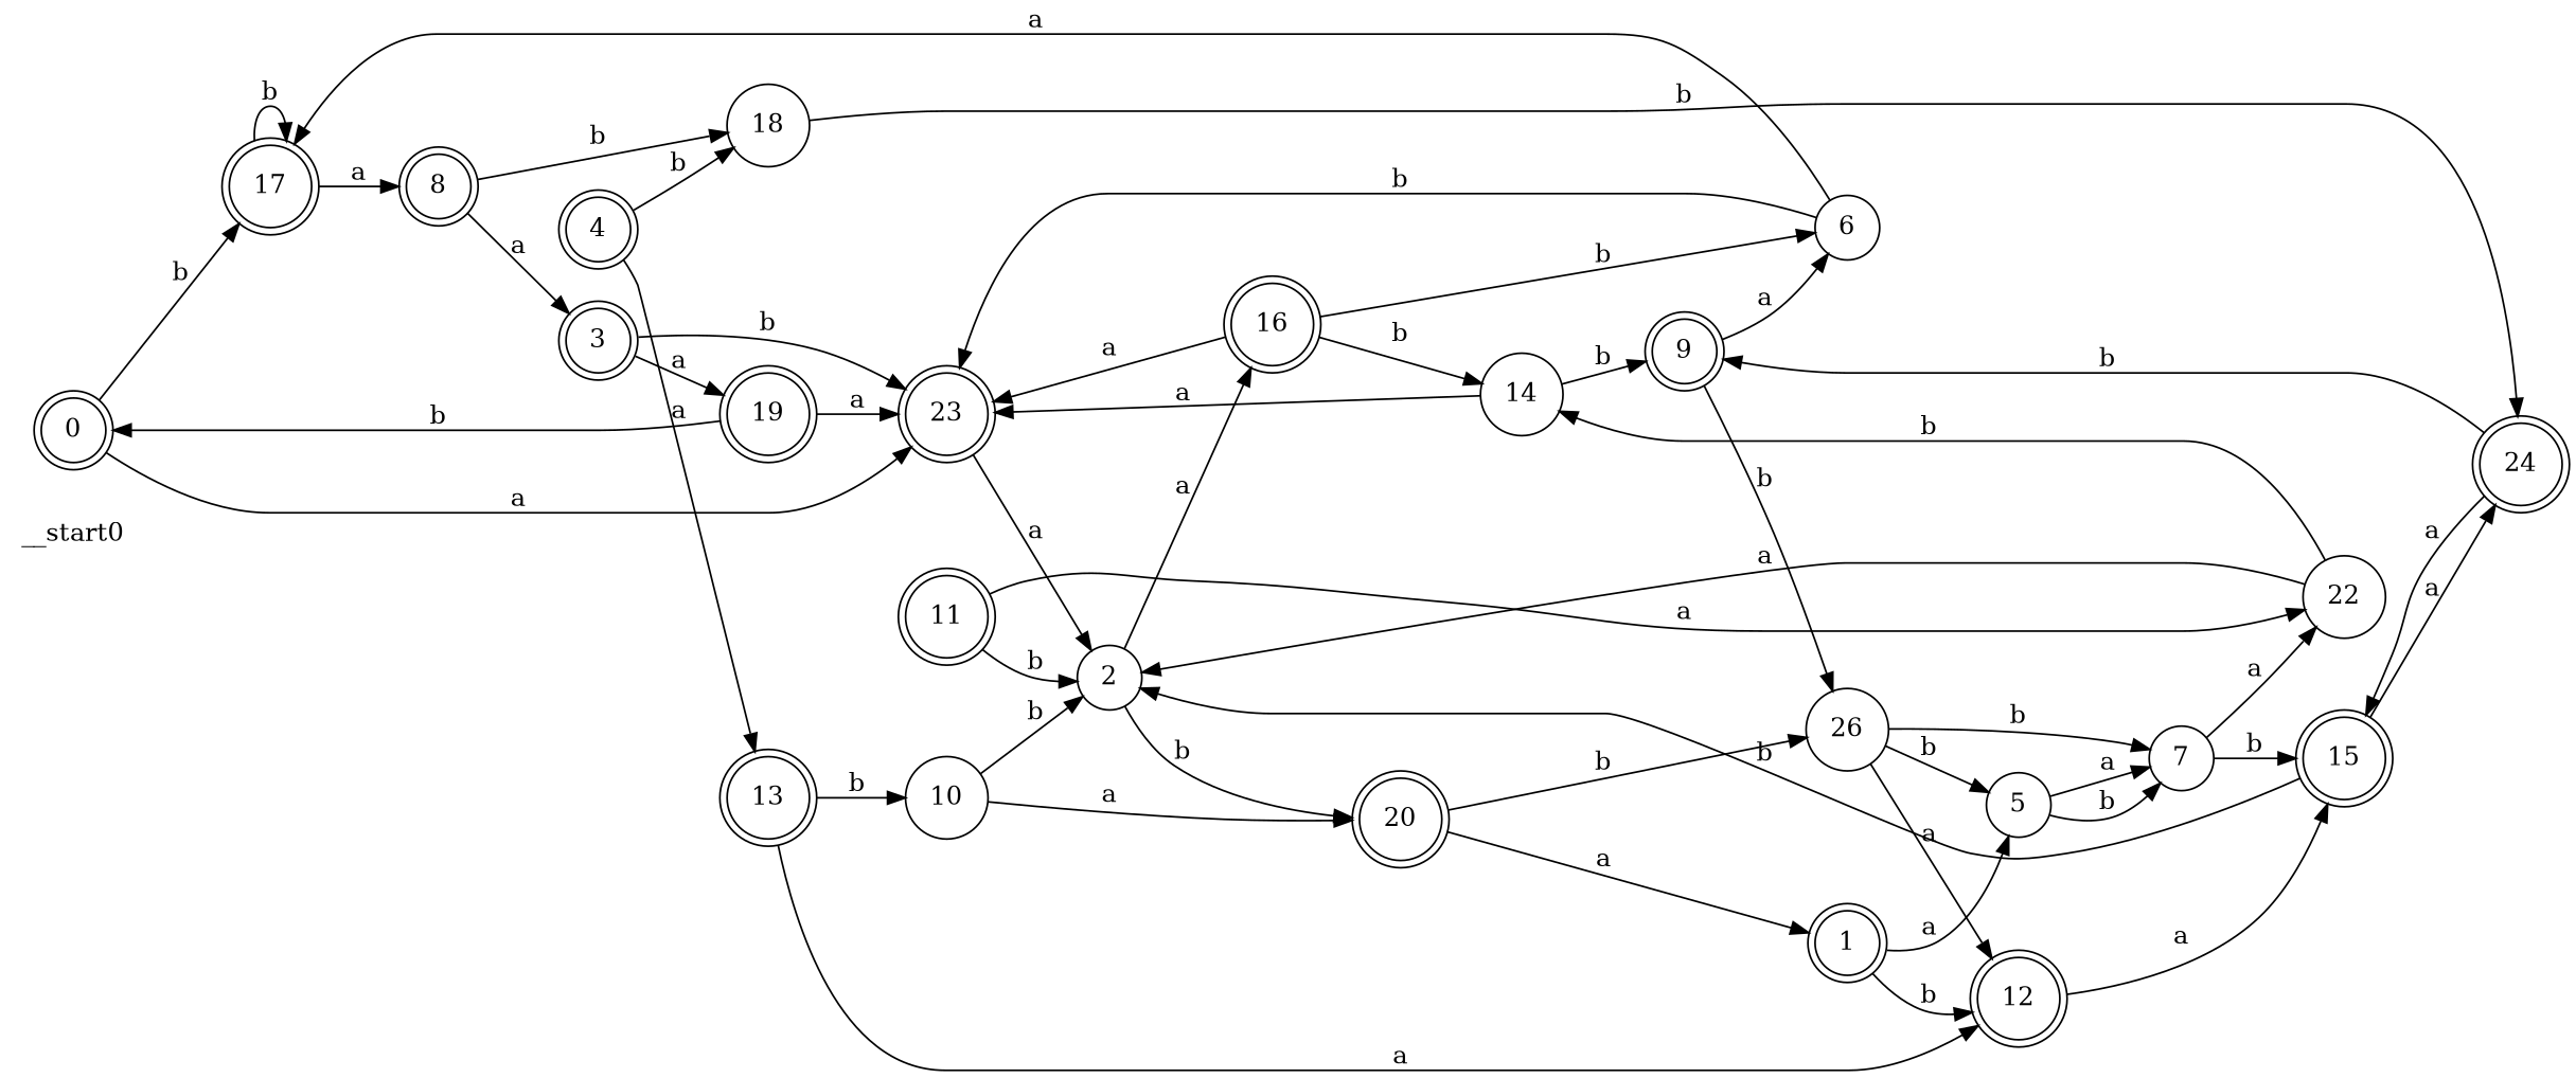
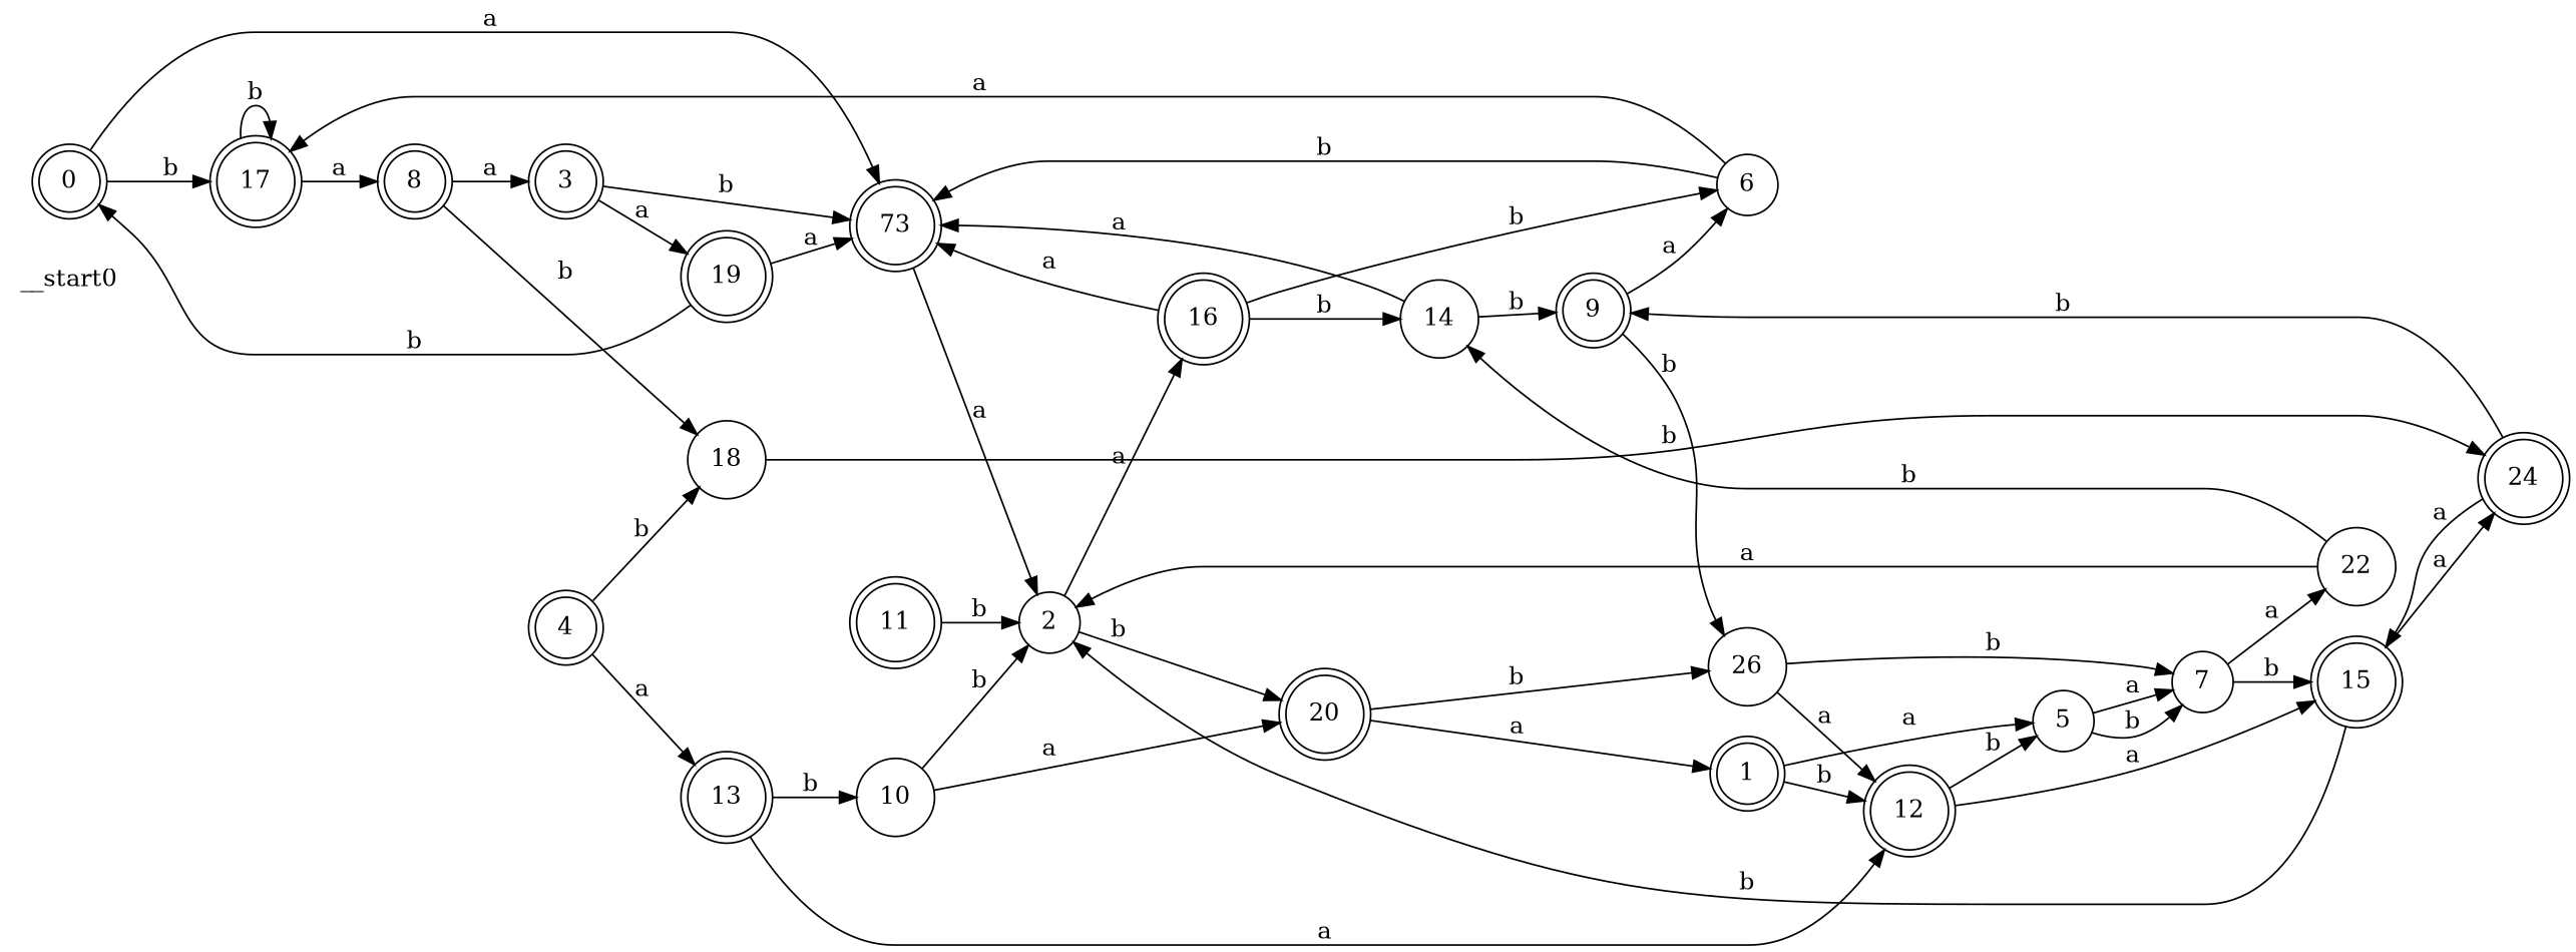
  digraph {
    rankdir=LR
    node [shape=doublecircle color=black fillcolor=white style="rounded,filled"]
    __start0 [shape=none color="" fillcolor="" style=""]
    n2 [label=0]
    n3 [label=17]
-   n4 [label=23]
+   n4 [label=73]
    n5 [label=8]
    n6 [label=2 shape=circle style=filled]
    n7 [label=1]
    n8 [label=5 shape=circle style=filled]
    n9 [label=12]
    n10 [label=7 shape=circle style=filled]
    n11 [label=15]
    n12 [label=16]
    n13 [label=20]
    n14 [label=6 shape=circle style=filled]
    n15 [label=14 shape=circle style=filled]
    n16 [label=26 shape=circle style=filled]
    n17 [label=3]
    n18 [label=19]
    n19 [label=4]
    n20 [label=13]
    n21 [label=18 shape=circle style=filled]
    n22 [label=10 shape=circle style=filled]
    n23 [label=24]
    n24 [label=22 shape=circle style=filled]
    n25 [label=9]
    n26 [label=11]
    n2 -> n3 [label=b]
    n2 -> n4 [label=a]
    n3 -> n3 [label=b]
    n3 -> n5 [label=a]
    n4 -> n6 [label=a]
    n5 -> n17 [label=a]
    n5 -> n21 [label=b]
    n6 -> n12 [label=a]
    n6 -> n13 [label=b]
    n7 -> n8 [label=a]
    n7 -> n9 [label=b]
    n8 -> n10 [label=a]
    n8 -> n10 [label=b]
-   n16 -> n8 [label=b]
+   n9 -> n8 [label=b]
    n9 -> n11 [label=a]
    n10 -> n11 [label=b]
    n10 -> n24 [label=a]
    n11 -> n6 [label=b]
    n11 -> n23 [label=a]
    n12 -> n4 [label=a]
    n12 -> n14 [label=b]
    n12 -> n15 [label=b]
    n13 -> n7 [label=a]
    n13 -> n16 [label=b]
    n14 -> n3 [label=a]
    n14 -> n4 [label=b]
    n15 -> n4 [label=a]
    n15 -> n25 [label=b]
    n16 -> n9 [label=a]
    n16 -> n10 [label=b]
    n17 -> n4 [label=b]
    n17 -> n18 [label=a]
    n18 -> n2 [label=b]
    n18 -> n4 [label=a]
    n19 -> n20 [label=a]
    n19 -> n21 [label=b]
    n20 -> n9 [label=a]
    n20 -> n22 [label=b]
    n21 -> n23 [label=b]
    n22 -> n6 [label=b]
    n22 -> n13 [label=a]
    n23 -> n11 [label=a]
    n23 -> n25 [label=b]
    n24 -> n6 [label=a]
    n24 -> n15 [label=b]
    n25 -> n14 [label=a]
    n25 -> n16 [label=b]
    n26 -> n6 [label=b]
-   n26 -> n24 [label=a]
  }
